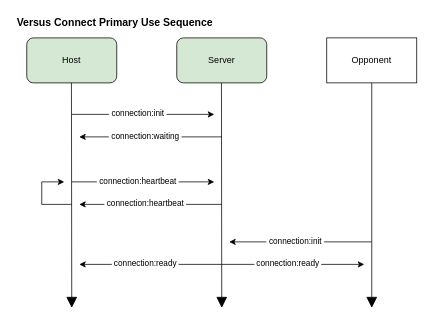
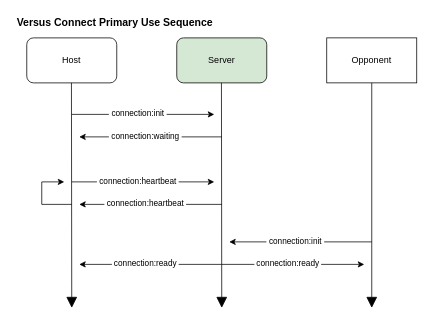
  <mxCell id="0" />
  <mxCell id="1" parent="0" />
- <mxCell id="2" value="Host" style="rounded=1;whiteSpace=wrap;html=1;fillColor=#d5e8d4;" vertex="1" parent="1"><mxGeometry x="35" y="50" width="120" height="60" as="geometry" /></mxCell>
+ <mxCell id="2" value="Host" style="rounded=1;whiteSpace=wrap;html=1;fillColor=#FFFFFF;" vertex="1" parent="1"><mxGeometry x="35" y="50" width="120" height="60" as="geometry" /></mxCell>
  <mxCell id="3" value="Server" style="rounded=1;whiteSpace=wrap;html=1;fillColor=#d5e8d4;" vertex="1" parent="1"><mxGeometry x="235" y="50" width="120" height="60" as="geometry" /></mxCell>
  <mxCell id="4" value="Opponent" style="whiteSpace=wrap;html=1;fillColor=#FFFFFF;rounded=0;" vertex="1" parent="1"><mxGeometry x="435" y="50" width="120" height="60" as="geometry" /></mxCell>
  <mxCell id="5" value="" style="endArrow=block;html=1;rounded=0;endFill=1;endSize=12;exitX=0.5;exitY=1;exitDx=0;exitDy=0;" edge="1" parent="1" source="4"><mxGeometry width="50" height="50" relative="1" as="geometry"><mxPoint x="495" y="260" as="sourcePoint" /><mxPoint x="495" y="410" as="targetPoint" /></mxGeometry></mxCell>
  <mxCell id="6" value="" style="endArrow=classic;html=1;rounded=0;" edge="1" parent="1"><mxGeometry width="50" height="50" relative="1" as="geometry"><mxPoint x="95" y="152" as="sourcePoint" /><mxPoint x="285" y="152" as="targetPoint" /></mxGeometry></mxCell>
  <mxCell id="7" value="&amp;nbsp;connection:init&amp;nbsp;" style="edgeLabel;html=1;align=center;verticalAlign=middle;resizable=0;points=[];" vertex="1" connectable="0" parent="6"><mxGeometry x="-0.081" y="2" relative="1" as="geometry"><mxPoint as="offset" /></mxGeometry></mxCell>
  <mxCell id="8" value="" style="endArrow=none;html=1;rounded=0;endFill=0;startArrow=classic;startFill=1;" edge="1" parent="1"><mxGeometry width="50" height="50" relative="1" as="geometry"><mxPoint x="105" y="182" as="sourcePoint" /><mxPoint x="295" y="182" as="targetPoint" /></mxGeometry></mxCell>
  <mxCell id="9" value="&amp;nbsp;connection:waiting&amp;nbsp;" style="edgeLabel;html=1;align=center;verticalAlign=middle;resizable=0;points=[];" vertex="1" connectable="0" parent="8"><mxGeometry x="-0.081" y="2" relative="1" as="geometry"><mxPoint as="offset" /></mxGeometry></mxCell>
  <mxCell id="10" value="" style="endArrow=none;html=1;rounded=0;endFill=0;startArrow=classic;startFill=1;" edge="1" parent="1"><mxGeometry width="50" height="50" relative="1" as="geometry"><mxPoint x="305" y="322" as="sourcePoint" /><mxPoint x="495" y="322" as="targetPoint" /></mxGeometry></mxCell>
  <mxCell id="11" value="&amp;nbsp;connection:init&amp;nbsp;" style="edgeLabel;html=1;align=center;verticalAlign=middle;resizable=0;points=[];" vertex="1" connectable="0" parent="10"><mxGeometry x="-0.081" y="2" relative="1" as="geometry"><mxPoint as="offset" /></mxGeometry></mxCell>
  <mxCell id="12" value="" style="endArrow=classic;html=1;rounded=0;" edge="1" parent="1"><mxGeometry width="50" height="50" relative="1" as="geometry"><mxPoint x="295" y="352" as="sourcePoint" /><mxPoint x="485" y="352" as="targetPoint" /></mxGeometry></mxCell>
  <mxCell id="13" value="&amp;nbsp;connection:ready&amp;nbsp;" style="edgeLabel;html=1;align=center;verticalAlign=middle;resizable=0;points=[];" vertex="1" connectable="0" parent="12"><mxGeometry x="-0.081" y="2" relative="1" as="geometry"><mxPoint as="offset" /></mxGeometry></mxCell>
  <mxCell id="14" value="" style="endArrow=none;html=1;rounded=0;endFill=0;startArrow=classic;startFill=1;" edge="1" parent="1"><mxGeometry width="50" height="50" relative="1" as="geometry"><mxPoint x="105" y="352" as="sourcePoint" /><mxPoint x="295" y="352" as="targetPoint" /></mxGeometry></mxCell>
  <mxCell id="15" value="&amp;nbsp;connection:ready&amp;nbsp;" style="edgeLabel;html=1;align=center;verticalAlign=middle;resizable=0;points=[];" vertex="1" connectable="0" parent="14"><mxGeometry x="-0.081" y="2" relative="1" as="geometry"><mxPoint as="offset" /></mxGeometry></mxCell>
  <mxCell id="16" value="" style="endArrow=classic;html=1;rounded=0;" edge="1" parent="1"><mxGeometry width="50" height="50" relative="1" as="geometry"><mxPoint x="95" y="242" as="sourcePoint" /><mxPoint x="285" y="242" as="targetPoint" /></mxGeometry></mxCell>
  <mxCell id="17" value="&amp;nbsp;connection:heartbeat&amp;nbsp;" style="edgeLabel;html=1;align=center;verticalAlign=middle;resizable=0;points=[];" vertex="1" connectable="0" parent="16"><mxGeometry x="-0.081" y="2" relative="1" as="geometry"><mxPoint as="offset" /></mxGeometry></mxCell>
  <mxCell id="18" value="" style="endArrow=none;html=1;rounded=0;endFill=0;startArrow=classic;startFill=1;" edge="1" parent="1"><mxGeometry width="50" height="50" relative="1" as="geometry"><mxPoint x="105" y="272" as="sourcePoint" /><mxPoint x="295" y="272" as="targetPoint" /></mxGeometry></mxCell>
  <mxCell id="19" value="&amp;nbsp;connection:heartbeat&amp;nbsp;" style="edgeLabel;html=1;align=center;verticalAlign=middle;resizable=0;points=[];" vertex="1" connectable="0" parent="18"><mxGeometry x="-0.081" y="2" relative="1" as="geometry"><mxPoint as="offset" /></mxGeometry></mxCell>
  <mxCell id="20" value="" style="endArrow=classic;html=1;rounded=0;" edge="1" parent="1"><mxGeometry width="50" height="50" relative="1" as="geometry"><mxPoint x="95" y="272" as="sourcePoint" /><mxPoint x="85" y="242" as="targetPoint" /><Array as="points"><mxPoint x="55" y="272" /><mxPoint x="55" y="242" /></Array></mxGeometry></mxCell>
  <mxCell id="21" value="" style="endArrow=block;html=1;rounded=0;endFill=1;endSize=12;" edge="1" parent="1"><mxGeometry width="50" height="50" relative="1" as="geometry"><mxPoint x="294.6" y="110" as="sourcePoint" /><mxPoint x="295" y="410" as="targetPoint" /></mxGeometry></mxCell>
  <mxCell id="22" value="" style="endArrow=block;html=1;rounded=0;endFill=1;endSize=12;" edge="1" parent="1"><mxGeometry width="50" height="50" relative="1" as="geometry"><mxPoint x="94.6" y="110" as="sourcePoint" /><mxPoint x="95" y="410" as="targetPoint" /></mxGeometry></mxCell>
  <mxCell id="23" value="&lt;div style=&quot;font-size: 14px&quot;&gt;&lt;span style=&quot;font-size: 14px&quot;&gt;Versus Connect Primary Use Sequence&lt;/span&gt;&lt;/div&gt;" style="text;html=1;align=left;verticalAlign=middle;resizable=0;points=[];autosize=1;strokeColor=none;fillColor=none;fontStyle=1;fontSize=14;" vertex="1" parent="1"><mxGeometry x="20" y="20" width="280" height="20" as="geometry" /></mxCell>
